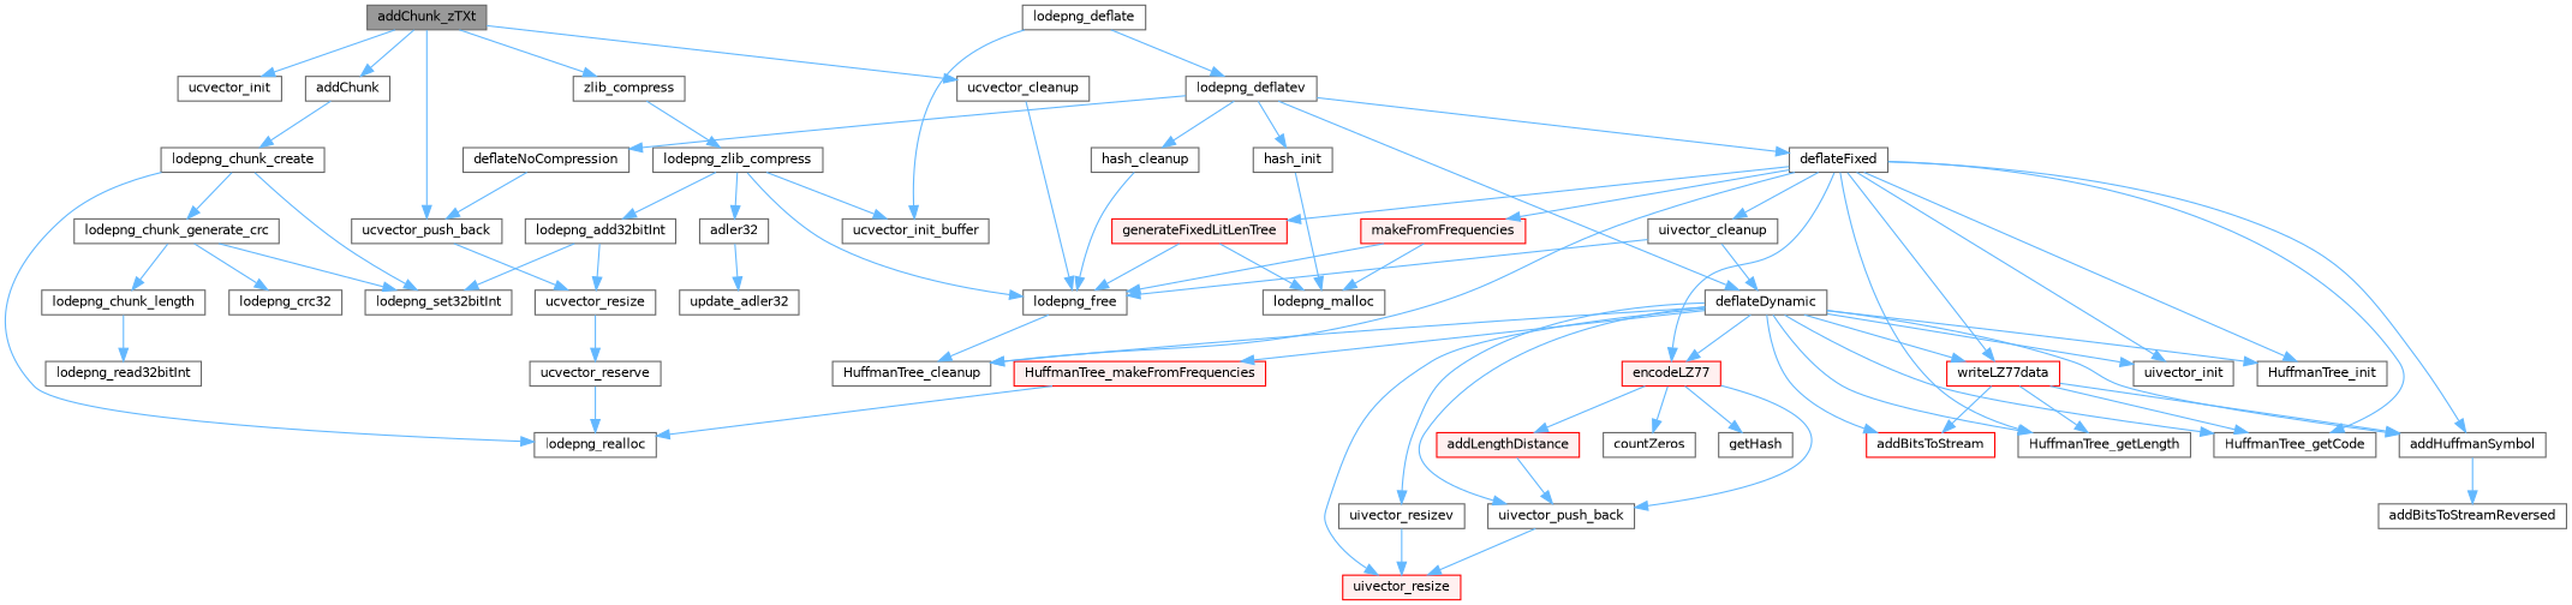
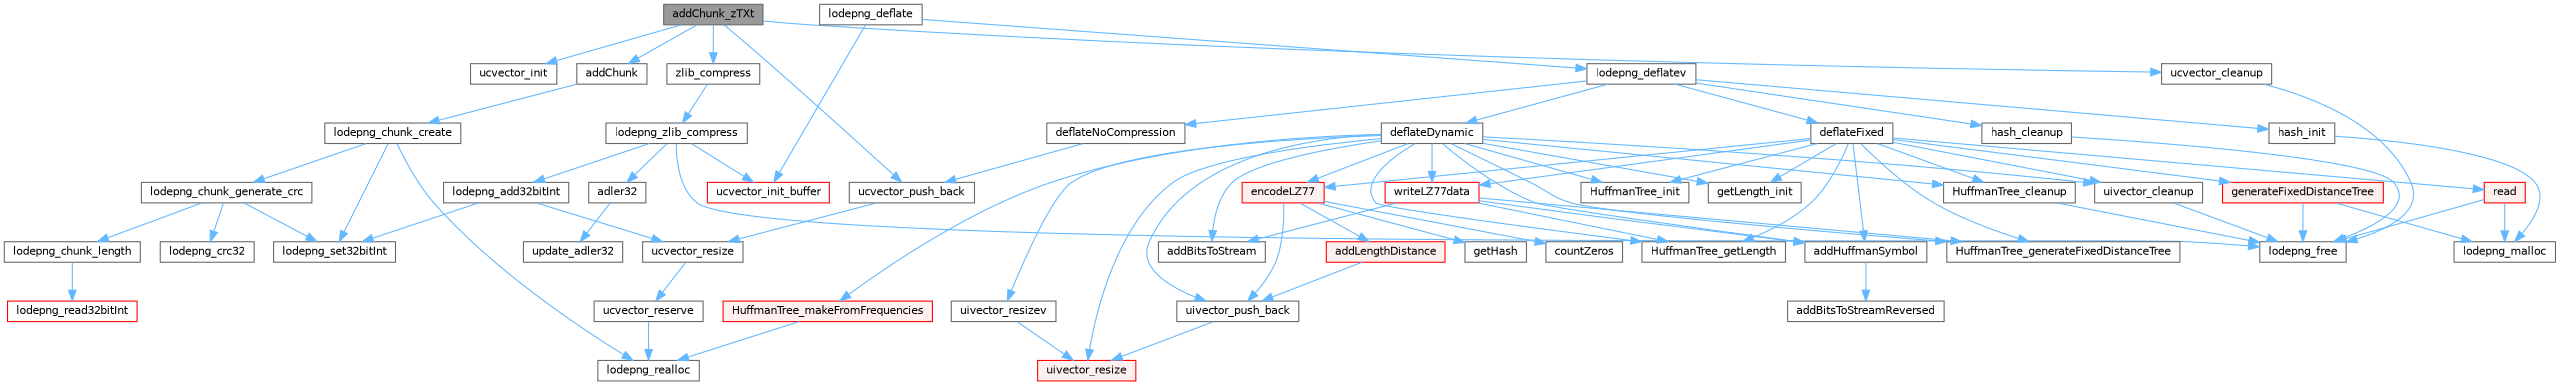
  digraph {
    rankdir=TB
    node [color=grey40 fillcolor=white fontname=Helvetica fontsize=10 shape=box style=filled]
    edge [color=steelblue1 fontname=Helvetica fontsize=10 labelfontname=Helvetica labelfontsize=10 style=solid]
    n1 [color=gray40 fillcolor=grey60 fontcolor=black height=0.2 label=addChunk_zTXt width=0.4]
    n2 [height=0.2 label=addChunk width=0.4]
    n3 [height=0.2 label=ucvector_cleanup width=0.4]
    n4 [height=0.2 label=ucvector_init width=0.4]
    n5 [height=0.2 label=ucvector_push_back width=0.4]
    n6 [height=0.2 label=zlib_compress width=0.4]
    n7 [height=0.2 label=lodepng_chunk_create width=0.4]
    n8 [height=0.2 label=lodepng_free width=0.4]
    n9 [height=0.2 label=ucvector_resize width=0.4]
    n10 [height=0.2 label=lodepng_zlib_compress width=0.4]
    n11 [height=0.2 label=lodepng_chunk_generate_crc width=0.4]
    n12 [height=0.2 label=lodepng_set32bitInt width=0.4]
    n13 [height=0.2 label=lodepng_realloc width=0.4]
    n14 [height=0.2 label=lodepng_chunk_length width=0.4]
    n15 [height=0.2 label=lodepng_crc32 width=0.4]
-   n16 [height=0.2 label=lodepng_read32bitInt width=0.4]
+   n16 [color=red height=0.2 label=lodepng_read32bitInt width=0.4]
    n17 [height=0.2 label=ucvector_reserve width=0.4]
    n18 [height=0.2 label=adler32 width=0.4]
-   n19 [height=0.2 label=ucvector_init_buffer width=0.4]
+   n19 [color=red height=0.2 label=ucvector_init_buffer width=0.4]
    n20 [height=0.2 label=lodepng_add32bitInt width=0.4]
    n21 [height=0.2 label=update_adler32 width=0.4]
    n22 [height=0.2 label=lodepng_deflate width=0.4]
    n23 [height=0.2 label=lodepng_deflatev width=0.4]
    n24 [height=0.2 label=deflateDynamic width=0.4]
    n25 [height=0.2 label=deflateFixed width=0.4]
    n26 [height=0.2 label=deflateNoCompression width=0.4]
    n27 [height=0.2 label=hash_cleanup width=0.4]
    n28 [height=0.2 label=hash_init width=0.4]
-   n29 [color=red height=0.2 label=addBitsToStream width=0.4]
+   n29 [height=0.2 label=addBitsToStream width=0.4]
    n30 [height=0.2 label=addHuffmanSymbol width=0.4]
    n31 [color=red fillcolor="#FFF0F0" height=0.2 label=encodeLZ77 width=0.4]
    n32 [height=0.2 label=uivector_push_back width=0.4]
    n33 [color=red fillcolor="#FFF0F0" height=0.2 label=uivector_resize width=0.4]
    n34 [height=0.2 label=HuffmanTree_cleanup width=0.4]
-   n35 [height=0.2 label=HuffmanTree_getCode width=0.4]
+   n35 [height=0.2 label=HuffmanTree_generateFixedDistanceTree width=0.4]
    n36 [height=0.2 label=HuffmanTree_getLength width=0.4]
    n37 [height=0.2 label=HuffmanTree_init width=0.4]
    n38 [color=red fillcolor="#FFF0F0" height=0.2 label=HuffmanTree_makeFromFrequencies width=0.4]
    n39 [height=0.2 label=uivector_cleanup width=0.4]
-   n40 [height=0.2 label=uivector_init width=0.4]
+   n40 [height=0.2 label=getLength_init width=0.4]
    n41 [height=0.2 label=uivector_resizev width=0.4]
    n42 [color=red height=0.2 label=writeLZ77data width=0.4]
-   n43 [color=red fillcolor="#FFF0F0" height=0.2 label=makeFromFrequencies width=0.4]
-   n44 [color=red fillcolor="#FFF0F0" height=0.2 label=generateFixedLitLenTree width=0.4]
+   n43 [color=red fillcolor="#FFF0F0" height=0.2 label=generateFixedDistanceTree width=0.4]
+   n44 [color=red fillcolor="#FFF0F0" height=0.2 label=read width=0.4]
    n45 [height=0.2 label=lodepng_malloc width=0.4]
    n46 [height=0.2 label=addBitsToStreamReversed width=0.4]
    n47 [color=red fillcolor="#FFF0F0" height=0.2 label=addLengthDistance width=0.4]
    n48 [height=0.2 label=countZeros width=0.4]
    n49 [height=0.2 label=getHash width=0.4]
    n1 -> n2
    n1 -> n3
    n1 -> n4
    n1 -> n5
    n1 -> n6
    n2 -> n7
    n3 -> n8
    n5 -> n9
    n6 -> n10
    n7 -> n11
    n7 -> n12
    n7 -> n13
    n9 -> n17
    n10 -> n8
    n10 -> n18
    n10 -> n19
    n10 -> n20
    n11 -> n12
    n11 -> n14
    n11 -> n15
    n14 -> n16
    n17 -> n13
    n18 -> n21
    n20 -> n9
    n20 -> n12
    n22 -> n19
    n22 -> n23
    n23 -> n24
    n23 -> n25
    n23 -> n26
    n23 -> n27
    n23 -> n28
    n24 -> n29
    n24 -> n30
    n24 -> n31
    n24 -> n32
    n24 -> n33
    n24 -> n34
    n24 -> n35
    n24 -> n36
    n24 -> n37
    n24 -> n38
-   n39 -> n24
+   n24 -> n39
    n24 -> n40
    n24 -> n41
    n24 -> n42
    n25 -> n30
    n25 -> n31
    n25 -> n34
    n25 -> n35
    n25 -> n36
    n25 -> n37
    n25 -> n39
    n25 -> n40
    n25 -> n42
    n25 -> n43
    n25 -> n44
    n26 -> n5
    n27 -> n8
    n28 -> n45
    n30 -> n46
    n31 -> n32
    n31 -> n47
    n31 -> n48
    n31 -> n49
    n32 -> n33
-   n8 -> n34
+   n34 -> n8
    n38 -> n13
    n39 -> n8
    n41 -> n33
    n42 -> n29
    n42 -> n30
    n42 -> n35
    n42 -> n36
    n43 -> n8
    n43 -> n45
    n44 -> n8
    n44 -> n45
    n47 -> n32
  }
